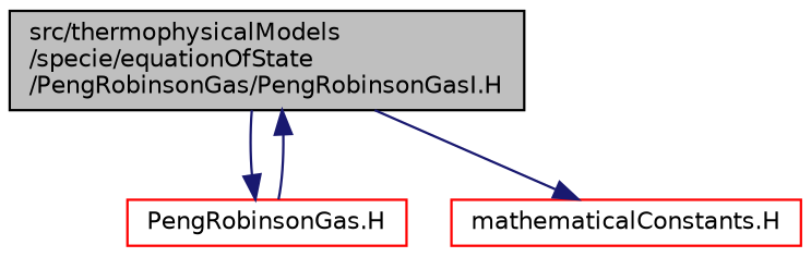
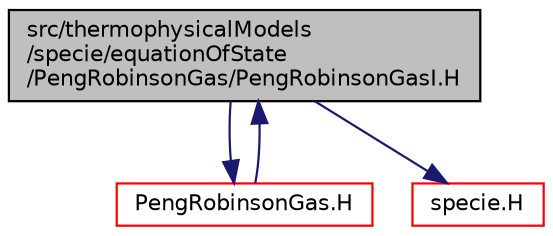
  digraph {
    node [color=red fontname=Helvetica fontsize=10 shape=record]
    edge [color=midnightblue fontname=Helvetica fontsize=10 labelfontname=Helvetica labelfontsize=10 style=solid]
    n1 [color=black fillcolor=grey75 fontcolor=black height=0.2 label="src/thermophysicalModels\l/specie/equationOfState\l/PengRobinsonGas/PengRobinsonGasI.H" style=filled width=0.4]
    n2 [height=0.2 label="PengRobinsonGas.H" width=0.4]
-   n3 [height=0.2 label="mathematicalConstants.H" width=0.4]
+   n3 [height=0.2 label="specie.H" width=0.4]
    n1 -> n2
    n1 -> n3
    n2 -> n1
  }
